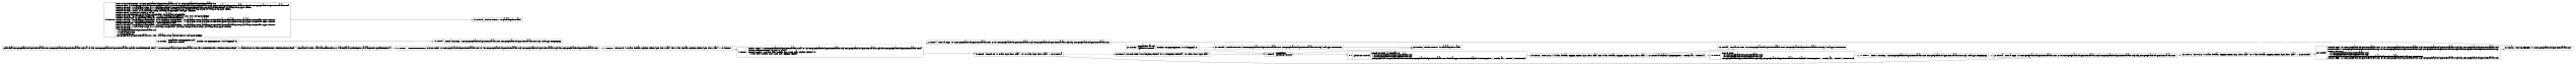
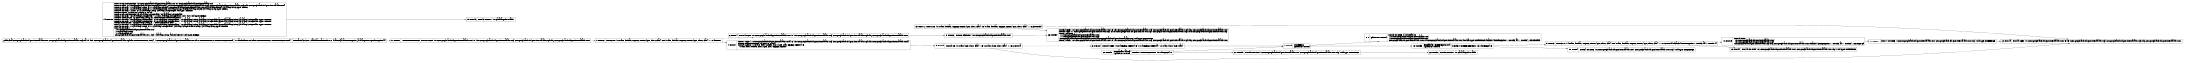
  digraph {
    rankdir=LR
    node [shape=record]
    n1 [label="{0\:\ 0x0000|MTH_ENTER_BLOCK\l|0x0000: IGET  (r0 I:com.google.android.gms.internal.ads.zznn) = (r5 I:com.google.android.gms.internal.ads.zzqf) com.google.android.gms.internal.ads.zzqf.zzbiy com.google.android.gms.internal.ads.zznn \l}"]
    n2 [label="{1\:\ 0x0002|0x0002: IF  (r0 I:?[int, boolean, OBJECT, ARRAY, byte, short, char]) == (0 ?[int, boolean, OBJECT, ARRAY, byte, short, char])  \-\> B:4:0x0007 \l}"]
    n3 [label="{2\:\ 0x0004|0x0004: IGET  (r0 I:com.google.android.gms.internal.ads.zznn) = (r5 I:com.google.android.gms.internal.ads.zzqf) com.google.android.gms.internal.ads.zzqf.zzbiy com.google.android.gms.internal.ads.zznn \l}"]
    n4 [label="{4\:\ 0x0007|0x0007: IGET  (r1 I:com.google.android.gms.internal.ads.zznn[]) = (r5 I:com.google.android.gms.internal.ads.zzqf) com.google.android.gms.internal.ads.zzqf.zzbix com.google.android.gms.internal.ads.zznn[] \l0x0009: ARRAY_LENGTH  (r2 I:int) = (r1 I:?[]) \l0x000a: CONST  (r0 I:?[int, float, boolean, short, byte, char, OBJECT, ARRAY]) = \l  (0 ?[int, float, boolean, short, byte, char, OBJECT, ARRAY])\l \l}"]
    n5 [label="{3\:\ 0x0006|0x0006: RETURN  (r0 I:com.google.android.gms.internal.ads.zznn) \l}"]
    n6 [label="{5\:\ 0x000b|0x000b: IF  (r0 I:?[int, byte, short, char]) \>= (r2 I:?[int, byte, short, char])  \-\> B:12:0x001a \l}"]
    n7 [label="{6\:\ 0x000d|0x000d: AGET  (r3 I:?[OBJECT, ARRAY]) = (r1 I:?[OBJECT, ARRAY][]), (r0 I:?[int, short, byte, char]) \l}"]
    n8 [label="{12\:\ 0x001a|0x001a: IGET  (r0 I:com.google.android.gms.internal.ads.zznn) = (r5 I:com.google.android.gms.internal.ads.zzqf) com.google.android.gms.internal.ads.zzqf.zzbiy com.google.android.gms.internal.ads.zznn \l}"]
    n9 [label="{7\:\ 0x000f|SYNTHETIC\lSplitter:B:7:0x000f\l}"]
    n10 [label="{13\:\ 0x001c|0x001c: IF  (r0 I:?[int, boolean, OBJECT, ARRAY, byte, short, char]) != (0 ?[int, boolean, OBJECT, ARRAY, byte, short, char])  \-\> B:23:0x005d \l}"]
    n11 [label="{8\:\ ?|Splitter:B:7:0x000f\l|0x000f: INVOKE  (r4 I:boolean) = \l  (r3 I:com.google.android.gms.internal.ads.zznn)\l  (r6 I:com.google.android.gms.internal.ads.zzno)\l com.google.android.gms.internal.ads.zznn.zza(com.google.android.gms.internal.ads.zzno):boolean type: INTERFACE A[Catch:\{ EOFException \-\> 0x0053, all \-\> 0x0058 \}, TRY_ENTER]\l}"]
    n12 [label="{18\:\ 0x0053|ExcHandler: EOFException null\lSplitter:B:7:0x000f\l|0x0053: MOVE_EXCEPTION  (r3 I:?[OBJECT]) =  \l}"]
    n13 [label="{9\:\ 0x0013|0x0013: IF  (r4 I:?[int, boolean, OBJECT, ARRAY, byte, short, char]) == (0 ?[int, boolean, OBJECT, ARRAY, byte, short, char])  \-\> B:16:0x004d A[Catch:\{ EOFException \-\> 0x0053, all \-\> 0x0058 \}]\l}"]
    n14 [label="{19\:\ 0x0054|0x0054: INVOKE  (r6 I:com.google.android.gms.internal.ads.zzno) com.google.android.gms.internal.ads.zzno.zzig():void type: INTERFACE \l}"]
    n15 [label="{20\:\ 0x0058|ExcHandler: all null\lSplitter:B:7:0x000f\l|0x0058: MOVE_EXCEPTION  (r0 I:?[OBJECT]) =  \l}"]
    n16 [label="{21\:\ 0x0059|0x0059: INVOKE  (r6 I:com.google.android.gms.internal.ads.zzno) com.google.android.gms.internal.ads.zzno.zzig():void type: INTERFACE \l}"]
    n17 [label="{10\:\ 0x0015|0x0015: IPUT  \l  (r3 I:com.google.android.gms.internal.ads.zznn)\l  (r5 I:com.google.android.gms.internal.ads.zzqf)\l com.google.android.gms.internal.ads.zzqf.zzbiy com.google.android.gms.internal.ads.zznn A[Catch:\{ EOFException \-\> 0x0053, all \-\> 0x0058 \}, TRY_LEAVE]\l}"]
    n18 [label="{16\:\ 0x004d|0x004d: INVOKE  (r6 I:com.google.android.gms.internal.ads.zzno) com.google.android.gms.internal.ads.zzno.zzig():void type: INTERFACE \l}"]
    n19 [label="{11\:\ 0x0017|0x0017: INVOKE  (r6 I:com.google.android.gms.internal.ads.zzno) com.google.android.gms.internal.ads.zzno.zzig():void type: INTERFACE \l}"]
    n20 [label="{23\:\ 0x005d|0x005d: IGET  (r0 I:com.google.android.gms.internal.ads.zznn) = (r5 I:com.google.android.gms.internal.ads.zzqf) com.google.android.gms.internal.ads.zzqf.zzbiy com.google.android.gms.internal.ads.zznn \l0x005f: IGET  (r1 I:com.google.android.gms.internal.ads.zznp) = (r5 I:com.google.android.gms.internal.ads.zzqf) com.google.android.gms.internal.ads.zzqf.zzbbf com.google.android.gms.internal.ads.zznp \l0x0061: INVOKE  \l  (r0 I:com.google.android.gms.internal.ads.zznn)\l  (r1 I:com.google.android.gms.internal.ads.zznp)\l com.google.android.gms.internal.ads.zznn.zza(com.google.android.gms.internal.ads.zznp):void type: INTERFACE \l0x0064: IGET  (r0 I:com.google.android.gms.internal.ads.zznn) = (r5 I:com.google.android.gms.internal.ads.zzqf) com.google.android.gms.internal.ads.zzqf.zzbiy com.google.android.gms.internal.ads.zznn \l}"]
    n21 [label="{14\:\ 0x001e|0x001e: NEW_INSTANCE  (r0 I:com.google.android.gms.internal.ads.zzrc) =  com.google.android.gms.internal.ads.zzrc \l0x0020: IGET  (r1 I:com.google.android.gms.internal.ads.zznn[]) = (r5 I:com.google.android.gms.internal.ads.zzqf) com.google.android.gms.internal.ads.zzqf.zzbix com.google.android.gms.internal.ads.zznn[] \l0x0022: INVOKE  (r1 I:java.lang.String) = (r1 I:java.lang.Object[]) com.google.android.gms.internal.ads.zzsy.zza(java.lang.Object[]):java.lang.String type: STATIC \l0x0026: INVOKE  (r2 I:java.lang.String) = (r1 I:java.lang.Object) java.lang.String.valueOf(java.lang.Object):java.lang.String type: STATIC \l0x002a: INVOKE  (r2 I:int) = (r2 I:java.lang.String) java.lang.String.length():int type: VIRTUAL \l0x002e: ARITH  (r2 I:int) = (r2 I:int) + (58 int) \l0x0030: NEW_INSTANCE  (r3 I:java.lang.StringBuilder) =  java.lang.StringBuilder \l0x0032: INVOKE  (r3 I:java.lang.StringBuilder), (r2 I:int) java.lang.StringBuilder.\<init\>(int):void type: DIRECT \l0x0035: CONST_STR  (r2 I:java.lang.String) =  \"None of the available extractors (\" \l0x0037: INVOKE  (r2 I:java.lang.StringBuilder) = (r3 I:java.lang.StringBuilder), (r2 I:java.lang.String) java.lang.StringBuilder.append(java.lang.String):java.lang.StringBuilder type: VIRTUAL \l0x003b: INVOKE  (r1 I:java.lang.StringBuilder) = (r2 I:java.lang.StringBuilder), (r1 I:java.lang.String) java.lang.StringBuilder.append(java.lang.String):java.lang.StringBuilder type: VIRTUAL \l0x003f: CONST_STR  (r2 I:java.lang.String) =  \") could read the stream.\" \l0x0041: INVOKE  (r1 I:java.lang.StringBuilder) = (r1 I:java.lang.StringBuilder), (r2 I:java.lang.String) java.lang.StringBuilder.append(java.lang.String):java.lang.StringBuilder type: VIRTUAL \l0x0045: INVOKE  (r1 I:java.lang.String) = (r1 I:java.lang.StringBuilder) java.lang.StringBuilder.toString():java.lang.String type: VIRTUAL \l0x0049: INVOKE  \l  (r0 I:com.google.android.gms.internal.ads.zzrc)\l  (r1 I:java.lang.String)\l  (r7 I:android.net.Uri)\l com.google.android.gms.internal.ads.zzrc.\<init\>(java.lang.String, android.net.Uri):void type: DIRECT \l}"]
    n22 [label="{15\:\ 0x004c|0x004c: THROW  (r0 I:java.lang.Throwable) \l}"]
    n23 [label="{22\:\ 0x005c|0x005c: THROW  (r0 I:java.lang.Throwable) \l}"]
    n24 [label="{public final com.google.android.gms.internal.ads.zznn com.google.android.gms.internal.ads.zzqf.zza((r5 'this' I:com.google.android.gms.internal.ads.zzqf A[IMMUTABLE_TYPE, THIS]), (r6 I:com.google.android.gms.internal.ads.zzno A[IMMUTABLE_TYPE, METHOD_ARGUMENT]), (r7 I:android.net.Uri A[IMMUTABLE_TYPE, METHOD_ARGUMENT]))  | Annotation[SYSTEM, dalvik.annotation.Throws, \{value=[java.io.IOException, java.lang.InterruptedException]\}]\l}"]
    n1 -> n2
    n2 -> n3 [style=dashed]
    n2 -> n4
    n3 -> n5
    n4 -> n6
    n6 -> n7 [style=dashed]
    n6 -> n8
    n7 -> n9
-   n8 -> n10
+   n10 -> n8
    n9 -> n11
-   n9 -> n23
+   n9 -> n12
    n10 -> n20
-   n11 -> n13
+   n12 -> n13
    n12 -> n14
    n13 -> n17 [style=dashed]
    n13 -> n18
    n15 -> n9
    n15 -> n16
    n16 -> n23
    n17 -> n19
    n19 -> n8
-   n20 -> n5
+   n5 -> n20
    n21 -> n22
    n24 -> n1
  }
